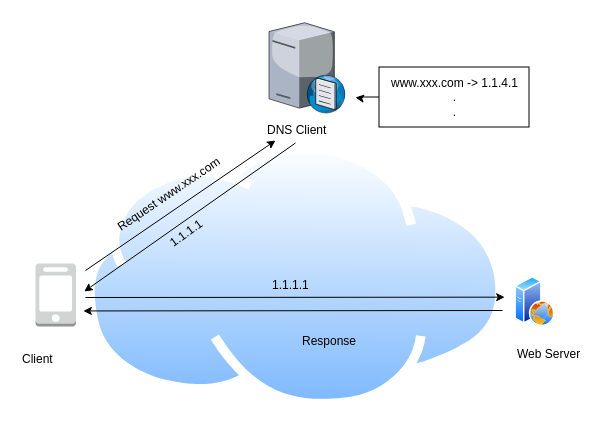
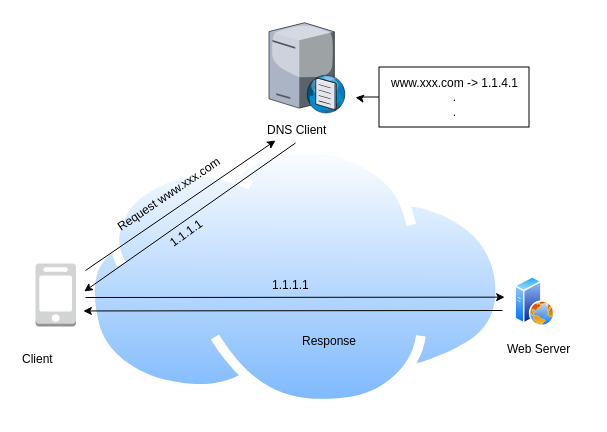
  <mxCell id="0" />
  <mxCell id="1" parent="0" />
  <mxCell id="2" value="" style="verticalLabelPosition=bottom;aspect=fixed;html=1;verticalAlign=top;strokeColor=none;align=center;outlineConnect=0;shape=mxgraph.citrix.dns_server;" vertex="1" parent="1"><mxGeometry x="268.5" y="20" width="76.5" height="92.5" as="geometry" /></mxCell>
  <mxCell id="3" value="" style="aspect=fixed;perimeter=ellipsePerimeter;html=1;align=center;shadow=0;dashed=0;spacingTop=3;image;image=img/lib/active_directory/web_server.svg;" vertex="1" parent="1"><mxGeometry x="514.5" y="276" width="40" height="50" as="geometry" /></mxCell>
  <mxCell id="4" value="" style="outlineConnect=0;dashed=0;verticalLabelPosition=bottom;verticalAlign=top;align=center;html=1;shape=mxgraph.aws3.mobile_client;fillColor=#D2D3D3;gradientColor=none;" vertex="1" parent="1"><mxGeometry x="35" y="263" width="40.5" height="63" as="geometry" /></mxCell>
  <mxCell id="5" value="" style="aspect=fixed;perimeter=ellipsePerimeter;html=1;align=center;shadow=0;dashed=0;spacingTop=3;image;image=img/lib/active_directory/internet_cloud.svg;" vertex="1" parent="1"><mxGeometry x="85" y="142.5" width="420" height="267" as="geometry" /></mxCell>
  <mxCell id="6" value="DNS Client" style="text;html=1;resizable=0;points=[];autosize=1;align=left;verticalAlign=top;spacingTop=-4;" vertex="1" parent="1"><mxGeometry x="265" y="120" width="80" height="20" as="geometry" /></mxCell>
  <mxCell id="7" value="Client" style="text;html=1;resizable=0;points=[];autosize=1;align=left;verticalAlign=top;spacingTop=-4;" vertex="1" parent="1"><mxGeometry x="20" y="349" width="50" height="20" as="geometry" /></mxCell>
- <mxCell id="8" value="Web Server" style="text;html=1;resizable=0;points=[];autosize=1;align=left;verticalAlign=top;spacingTop=-4;" vertex="1" parent="1"><mxGeometry x="515" y="344" width="80" height="20" as="geometry" /></mxCell>
+ <mxCell id="8" value="Web Server" style="text;html=1;resizable=0;points=[];autosize=1;align=left;verticalAlign=top;spacingTop=-4;" vertex="1" parent="1"><mxGeometry x="505" y="339" width="80" height="20" as="geometry" /></mxCell>
  <mxCell id="9" value="" style="edgeStyle=orthogonalEdgeStyle;rounded=0;orthogonalLoop=1;jettySize=auto;html=1;" edge="1" parent="1" source="10"><mxGeometry relative="1" as="geometry"><mxPoint x="355" y="97" as="targetPoint" /></mxGeometry></mxCell>
  <mxCell id="10" value="" style="rounded=0;whiteSpace=wrap;html=1;" vertex="1" parent="1"><mxGeometry x="378.5" y="66.5" width="150" height="60" as="geometry" /></mxCell>
  <mxCell id="11" value="www.xxx.com -&amp;gt; 1.1.4.1&lt;br&gt;.&lt;br&gt;." style="text;html=1;resizable=0;points=[];autosize=1;align=center;verticalAlign=top;spacingTop=-4;" vertex="1" parent="1"><mxGeometry x="383.5" y="73" width="140" height="40" as="geometry" /></mxCell>
  <mxCell id="12" value="" style="endArrow=classic;html=1;entryX=0.125;entryY=1;entryDx=0;entryDy=0;entryPerimeter=0;" edge="1" parent="1" target="6"><mxGeometry width="50" height="50" relative="1" as="geometry"><mxPoint x="85" y="270" as="sourcePoint" /><mxPoint x="135" y="220" as="targetPoint" /></mxGeometry></mxCell>
  <mxCell id="13" value="" style="endArrow=classic;html=1;entryX=0.998;entryY=0.686;entryDx=0;entryDy=0;entryPerimeter=0;" edge="1" parent="1"><mxGeometry width="50" height="50" relative="1" as="geometry"><mxPoint x="85" y="297" as="sourcePoint" /><mxPoint x="504.16" y="296.662" as="targetPoint" /></mxGeometry></mxCell>
  <mxCell id="14" value="" style="endArrow=classic;html=1;exitX=0.5;exitY=0;exitDx=0;exitDy=0;entryX=-0.003;entryY=0.556;entryDx=0;entryDy=0;entryPerimeter=0;" edge="1" parent="1" source="5" target="5"><mxGeometry width="50" height="50" relative="1" as="geometry"><mxPoint x="95" y="280" as="sourcePoint" /><mxPoint x="225" y="450" as="targetPoint" /></mxGeometry></mxCell>
  <mxCell id="15" value="" style="endArrow=classic;html=1;entryX=0.002;entryY=0.629;entryDx=0;entryDy=0;entryPerimeter=0;" edge="1" parent="1"><mxGeometry width="50" height="50" relative="1" as="geometry"><mxPoint x="502" y="310" as="sourcePoint" /><mxPoint x="82.84" y="310.443" as="targetPoint" /></mxGeometry></mxCell>
  <mxCell id="16" value="Request www.xxx.com" style="text;html=1;resizable=0;points=[];autosize=1;align=left;verticalAlign=top;spacingTop=-4;rotation=326;" vertex="1" parent="1"><mxGeometry x="105" y="180" width="140" height="20" as="geometry" /></mxCell>
  <mxCell id="17" value="1.1.1.1" style="text;html=1;resizable=0;points=[];autosize=1;align=left;verticalAlign=top;spacingTop=-4;rotation=324;" vertex="1" parent="1"><mxGeometry x="165" y="220" width="50" height="20" as="geometry" /></mxCell>
  <mxCell id="18" value="1.1.1.1" style="text;html=1;resizable=0;points=[];autosize=1;align=left;verticalAlign=top;spacingTop=-4;" vertex="1" parent="1"><mxGeometry x="270" y="274.5" width="50" height="20" as="geometry" /></mxCell>
  <mxCell id="19" value="Response" style="text;html=1;resizable=0;points=[];autosize=1;align=left;verticalAlign=top;spacingTop=-4;" vertex="1" parent="1"><mxGeometry x="300" y="331" width="70" height="20" as="geometry" /></mxCell>
